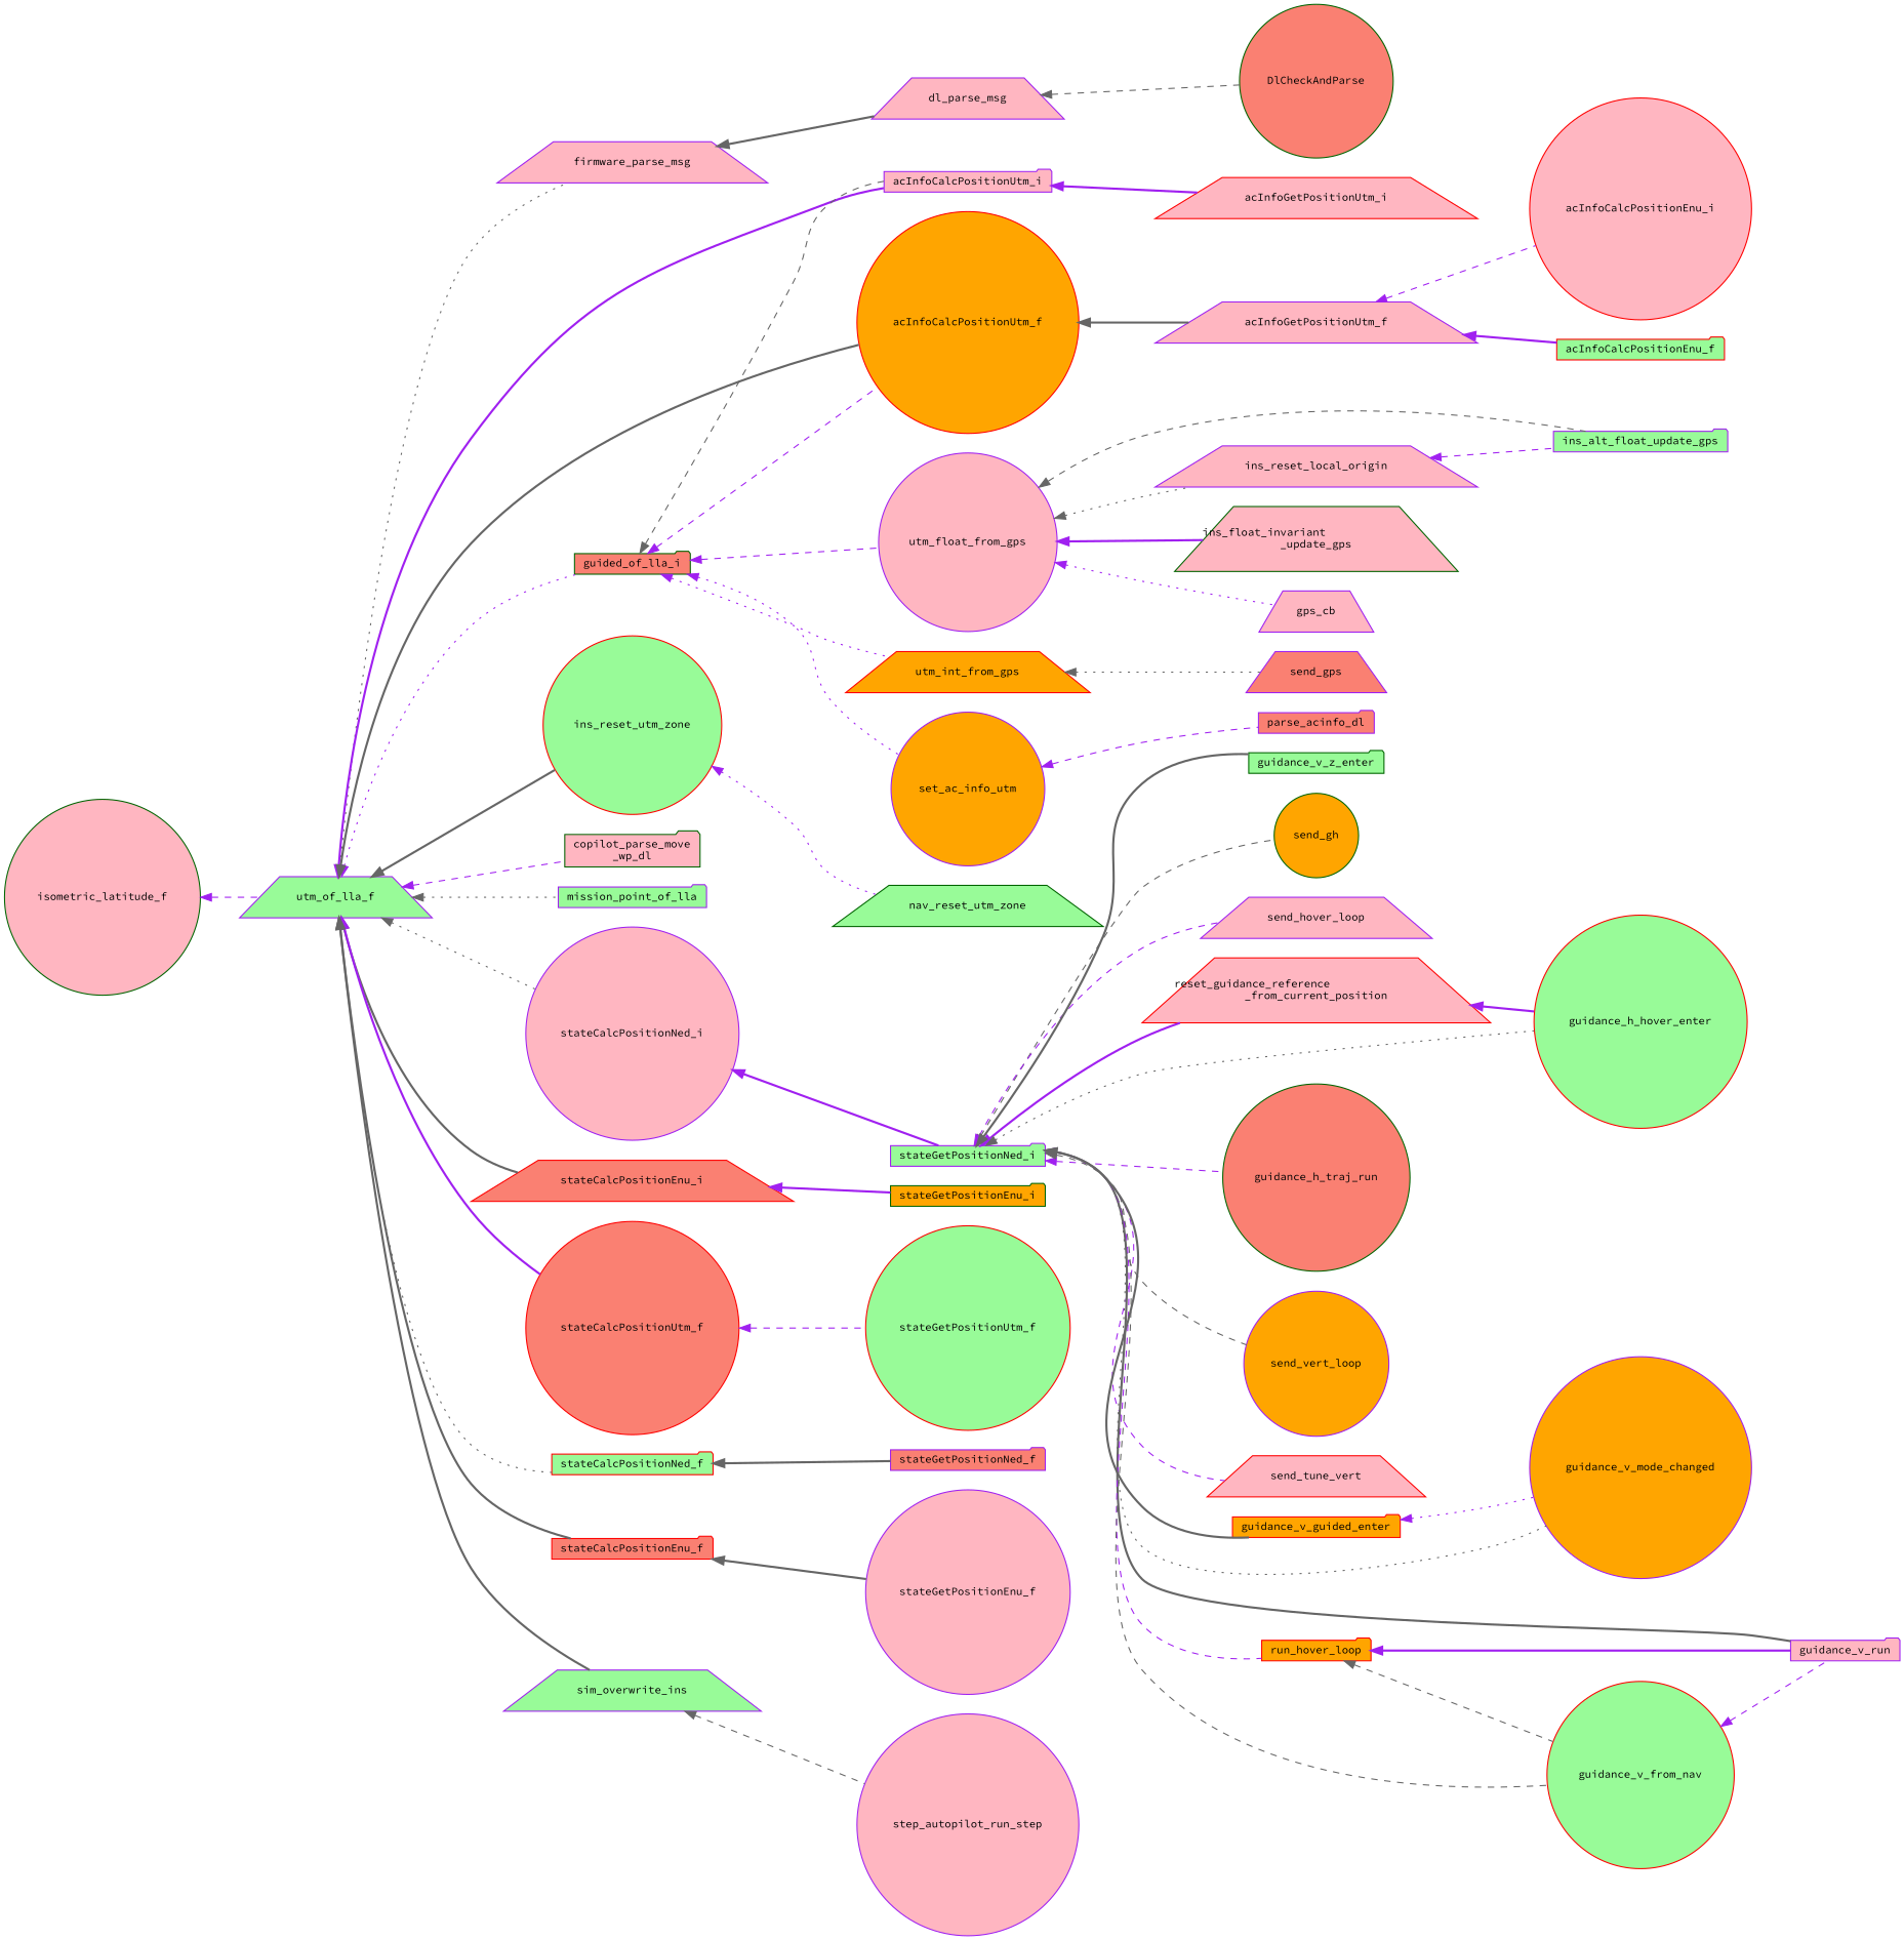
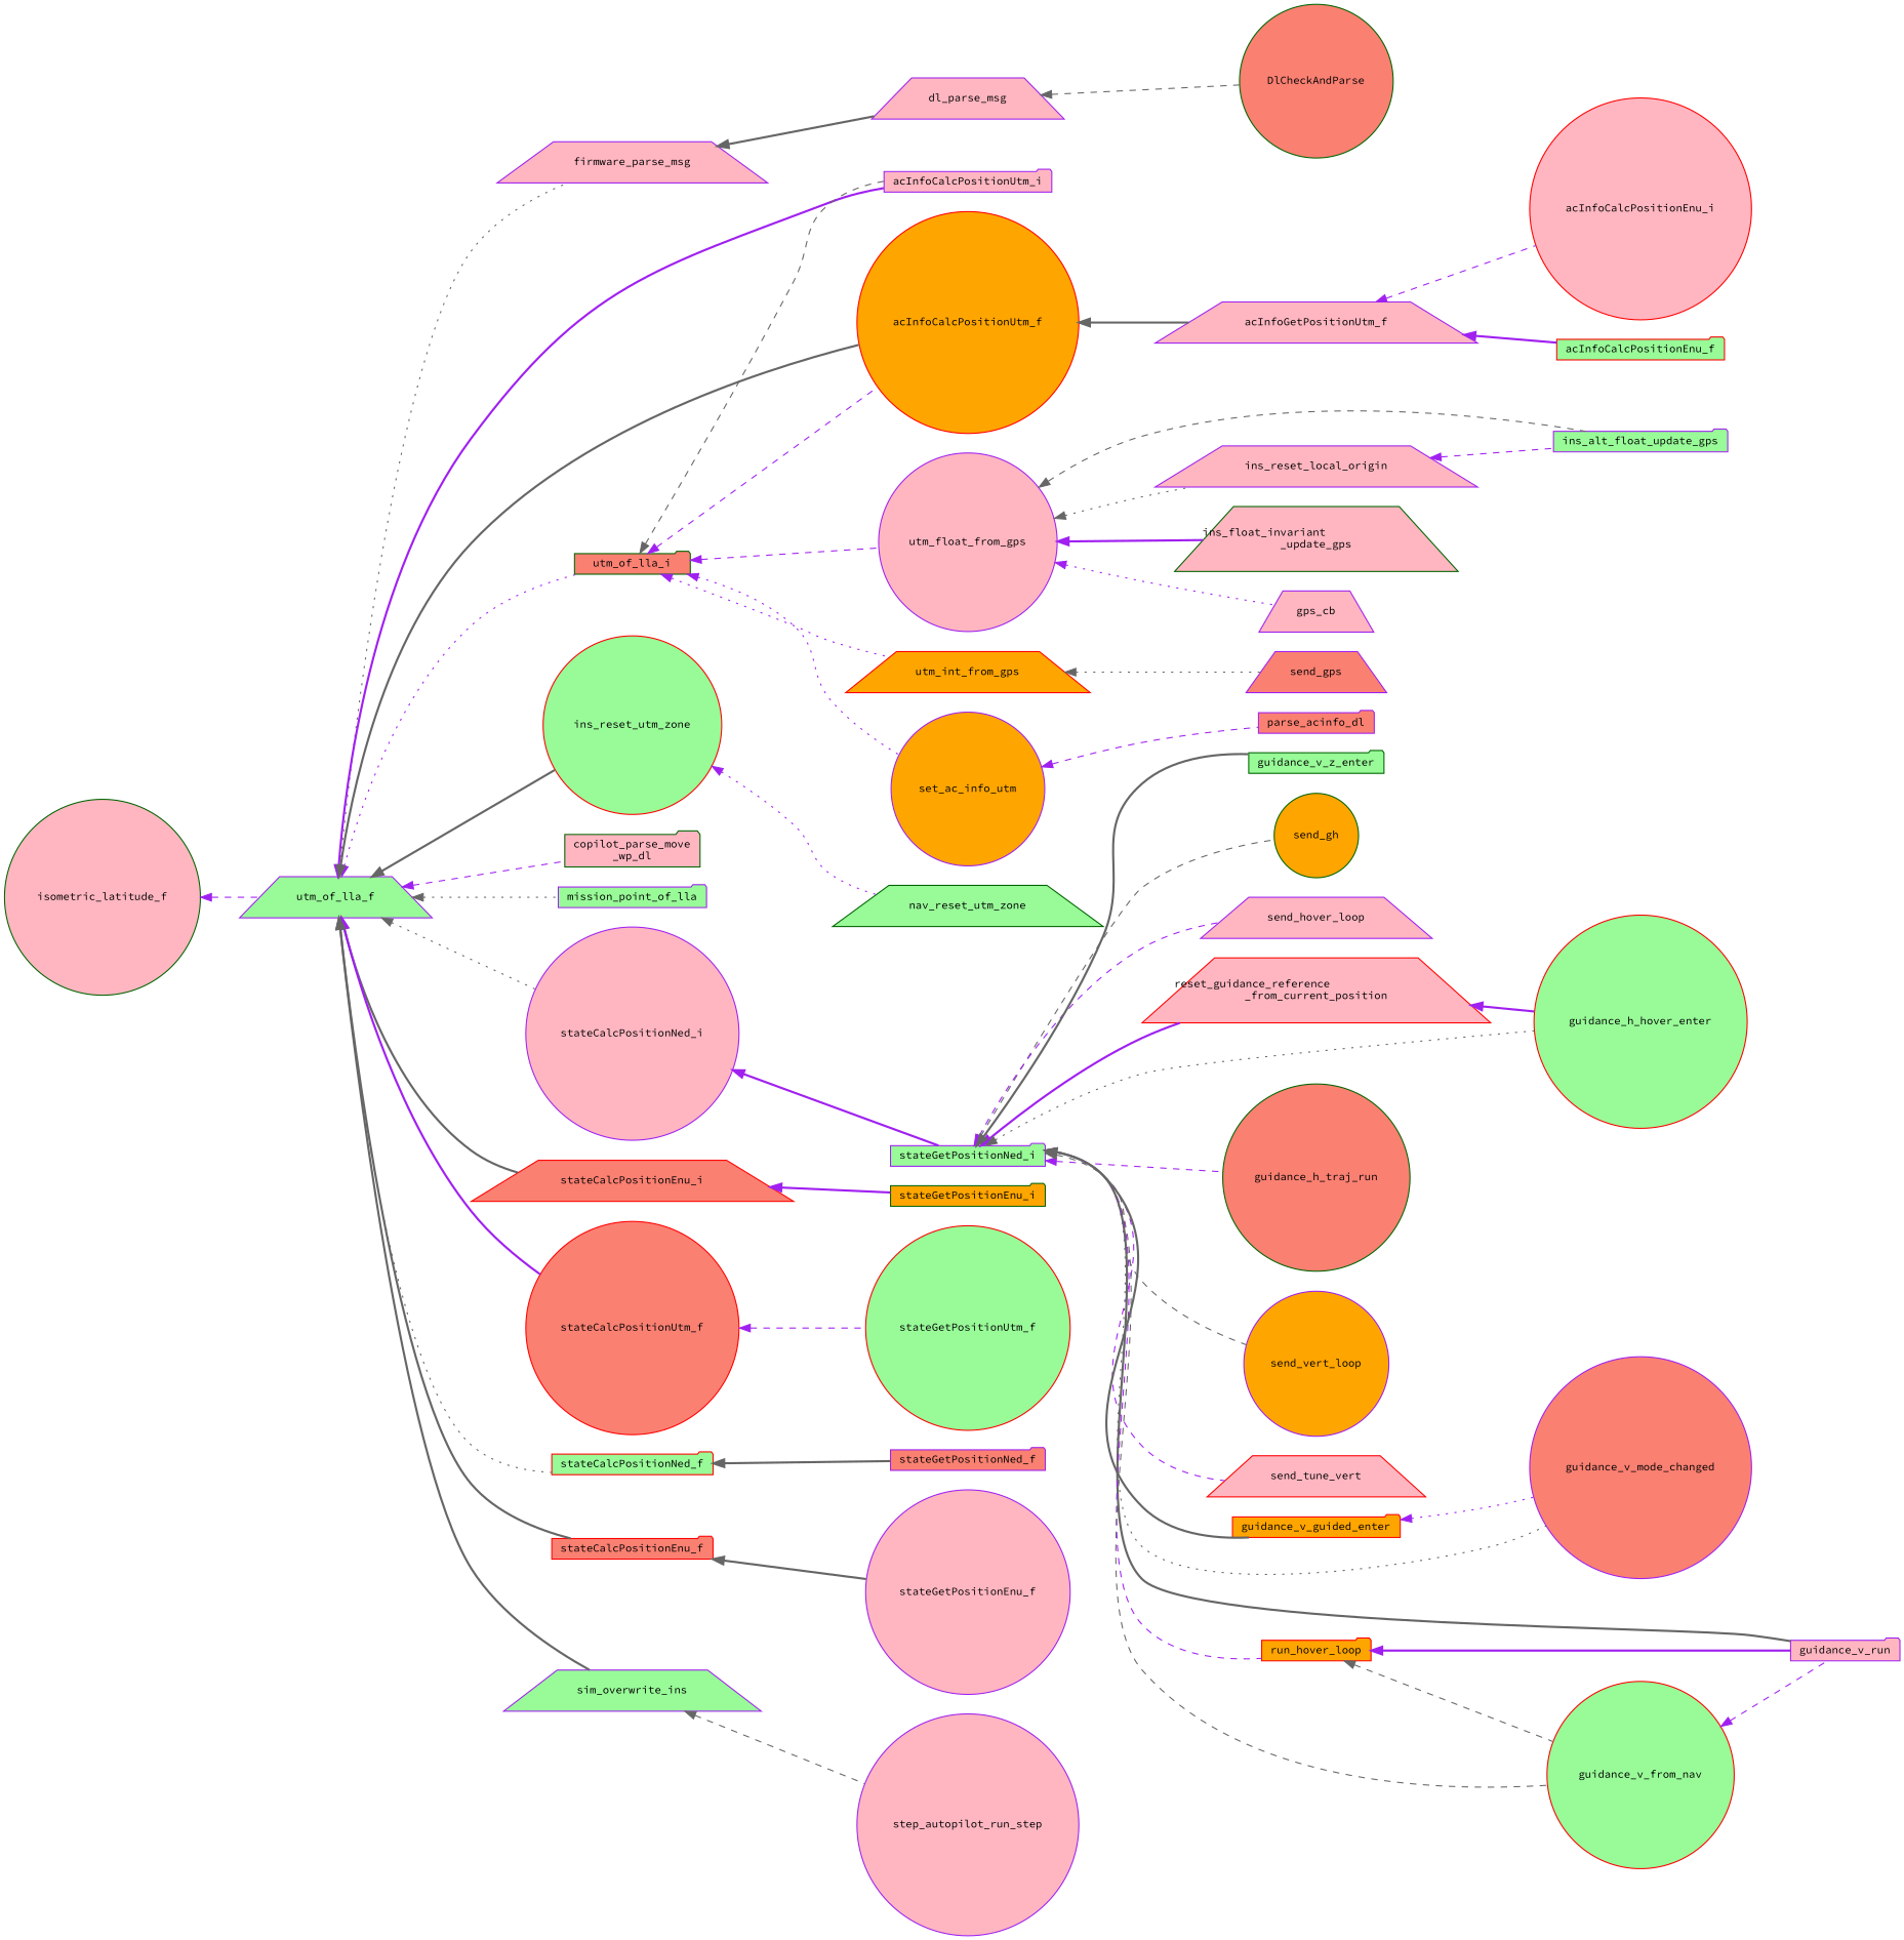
  digraph {
    fontname="Source Code Pro"
    rankdir=LR
    node [color=purple fillcolor=lightpink fontname="Source Code Pro" fontsize=10 shape=circle style=filled]
    edge [color=purple dir=back fontname="Source Code Pro" fontsize=10 labelfontname=FreeSans labelfontsize=10 style=bold]
    n1 [color=darkgreen fontcolor=black height=0.2 label=isometric_latitude_f width=0.4]
    n2 [fillcolor=palegreen height=0.2 label=utm_of_lla_f shape=trapezium width=0.4]
    n3 [height=0.2 label=firmware_parse_msg shape=trapezium width=0.4]
-   n4 [color=darkgreen fillcolor=salmon height=0.2 label=guided_of_lla_i shape=folder width=0.4]
+   n4 [color=darkgreen fillcolor=salmon height=0.2 label=utm_of_lla_i shape=folder width=0.4]
    n5 [height=0.2 label=acInfoCalcPositionUtm_i shape=folder width=0.4]
    n6 [color=red fillcolor=orange height=0.2 label=acInfoCalcPositionUtm_f width=0.4]
    n7 [color=red fillcolor=palegreen height=0.2 label=ins_reset_utm_zone width=0.4]
    n8 [color=darkgreen height=0.2 label="copilot_parse_move\l_wp_dl" shape=folder width=0.4]
    n9 [fillcolor=palegreen height=0.2 label=mission_point_of_lla shape=folder width=0.4]
    n10 [height=0.2 label=stateCalcPositionNed_i width=0.4]
    n11 [color=red fillcolor=salmon height=0.2 label=stateCalcPositionEnu_i shape=trapezium width=0.4]
    n12 [color=red fillcolor=salmon height=0.2 label=stateCalcPositionUtm_f width=0.4]
    n13 [color=red fillcolor=palegreen height=0.2 label=stateCalcPositionNed_f shape=folder width=0.4]
    n14 [color=red fillcolor=salmon height=0.2 label=stateCalcPositionEnu_f shape=folder width=0.4]
    n15 [fillcolor=palegreen height=0.2 label=sim_overwrite_ins shape=trapezium width=0.4]
    n16 [height=0.2 label=dl_parse_msg shape=trapezium width=0.4]
    n17 [height=0.2 label=utm_float_from_gps width=0.4]
    n18 [color=red fillcolor=orange height=0.2 label=utm_int_from_gps shape=trapezium width=0.4]
    n19 [fillcolor=orange height=0.2 label=set_ac_info_utm width=0.4]
-   n20 [color=red height=0.2 label=acInfoGetPositionUtm_i shape=trapezium width=0.4]
    n21 [height=0.2 label=acInfoGetPositionUtm_f shape=trapezium width=0.4]
    n22 [color=darkgreen fillcolor=palegreen height=0.2 label=nav_reset_utm_zone shape=trapezium width=0.4]
    n23 [fillcolor=palegreen height=0.2 label=stateGetPositionNed_i shape=folder width=0.4]
    n24 [color=darkgreen fillcolor=orange height=0.2 label=stateGetPositionEnu_i shape=folder width=0.4]
    n25 [color=red fillcolor=palegreen height=0.2 label=stateGetPositionUtm_f width=0.4]
    n26 [fillcolor=salmon height=0.2 label=stateGetPositionNed_f shape=folder width=0.4]
    n27 [height=0.2 label=stateGetPositionEnu_f width=0.4]
    n28 [height=0.2 label=step_autopilot_run_step width=0.4]
    n29 [color=darkgreen fillcolor=salmon height=0.2 label=DlCheckAndParse width=0.4]
    n30 [height=0.2 label=ins_reset_local_origin shape=trapezium width=0.4]
    n31 [fillcolor=palegreen height=0.2 label=ins_alt_float_update_gps shape=folder width=0.4]
    n32 [color=darkgreen height=0.2 label="ins_float_invariant\l_update_gps" shape=trapezium width=0.4]
    n33 [height=0.2 label=gps_cb shape=trapezium width=0.4]
    n34 [fillcolor=salmon height=0.2 label=send_gps shape=trapezium width=0.4]
    n35 [fillcolor=salmon height=0.2 label=parse_acinfo_dl shape=folder width=0.4]
    n36 [color=red height=0.2 label=acInfoCalcPositionEnu_i width=0.4]
    n37 [color=red fillcolor=palegreen height=0.2 label=acInfoCalcPositionEnu_f shape=folder width=0.4]
    n38 [color=darkgreen fillcolor=orange height=0.2 label=send_gh width=0.4]
    n39 [height=0.2 label=send_hover_loop shape=trapezium width=0.4]
    n40 [color=red height=0.2 label="reset_guidance_reference\l_from_current_position" shape=trapezium width=0.4]
    n41 [color=red fillcolor=palegreen height=0.2 label=guidance_h_hover_enter width=0.4]
    n42 [color=darkgreen fillcolor=salmon height=0.2 label=guidance_h_traj_run width=0.4]
    n43 [fillcolor=orange height=0.2 label=send_vert_loop width=0.4]
    n44 [color=red height=0.2 label=send_tune_vert shape=trapezium width=0.4]
-   n45 [fillcolor=orange height=0.2 label=guidance_v_mode_changed width=0.4]
+   n45 [fillcolor=salmon height=0.2 label=guidance_v_mode_changed width=0.4]
    n46 [height=0.2 label=guidance_v_run shape=folder width=0.4]
    n47 [color=darkgreen fillcolor=palegreen height=0.2 label=guidance_v_z_enter shape=folder width=0.4]
    n48 [color=red fillcolor=orange height=0.2 label=run_hover_loop shape=folder width=0.4]
    n49 [color=red fillcolor=palegreen height=0.2 label=guidance_v_from_nav width=0.4]
    n50 [color=red fillcolor=orange height=0.2 label=guidance_v_guided_enter shape=folder width=0.4]
    n1 -> n2 [style=dashed]
    n2 -> n3 [color=gray40 style=dotted]
    n2 -> n4 [style=dotted]
    n2 -> n5
    n2 -> n6 [color=gray40]
    n2 -> n7 [color=gray40]
    n2 -> n8 [style=dashed]
    n2 -> n9 [color=gray40 style=dotted]
    n2 -> n10 [color=gray40 style=dotted]
    n2 -> n11 [color=gray40]
    n2 -> n12
    n2 -> n13 [color=gray40 style=dotted]
    n2 -> n14 [color=gray40]
    n2 -> n15 [color=gray40]
    n3 -> n16 [color=gray40]
    n4 -> n5 [color=gray40 style=dashed]
    n4 -> n6 [style=dashed]
    n4 -> n17 [style=dashed]
    n4 -> n18 [style=dotted]
    n4 -> n19 [style=dotted]
-   n5 -> n20
    n6 -> n21 [color=gray40]
    n7 -> n22 [style=dotted]
    n10 -> n23
    n11 -> n24
    n12 -> n25 [style=dashed]
    n13 -> n26 [color=gray40]
    n14 -> n27 [color=gray40]
    n15 -> n28 [color=gray40 style=dashed]
    n16 -> n29 [color=gray40 style=dashed]
    n17 -> n30 [color=gray40 style=dotted]
    n17 -> n31 [color=gray40 style=dashed]
    n17 -> n32
    n17 -> n33 [style=dotted]
    n18 -> n34 [color=gray40 style=dotted]
    n19 -> n35 [style=dashed]
    n21 -> n36 [style=dashed]
    n21 -> n37
    n23 -> n38 [color=gray40 style=dashed]
    n23 -> n39 [style=dashed]
    n23 -> n40
    n23 -> n41 [color=gray40 style=dotted]
    n23 -> n42 [style=dashed]
    n23 -> n43 [color=gray40 style=dashed]
    n23 -> n44 [style=dashed]
    n23 -> n45 [color=gray40 style=dotted]
    n23 -> n46 [color=gray40]
    n23 -> n47 [color=gray40]
    n23 -> n48 [style=dashed]
    n23 -> n49 [color=gray40 style=dashed]
    n23 -> n50 [color=gray40]
    n30 -> n31 [style=dashed]
    n40 -> n41
    n48 -> n46
    n48 -> n49 [color=gray40 style=dashed]
    n49 -> n46 [style=dashed]
    n50 -> n45 [style=dotted]
  }
